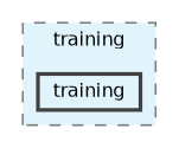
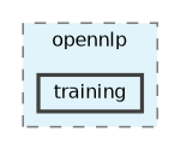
  digraph {
    compound=true
    n1 [color=grey25 fillcolor="#e1f4fb" fontname=Helvetica fontsize=10 height=0.2 label=training shape=box style="filled,bold" width=0.4]
    subgraph cluster_1 {
      bgcolor="#e1f4fb"
      fontname=Helvetica
      fontsize=10
-     label=training
+     label=opennlp
      pencolor=grey50
      style="filled,dashed"
      n1
    }
  }
